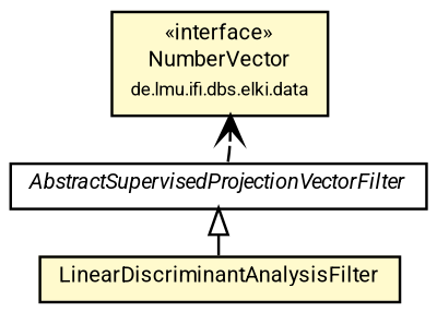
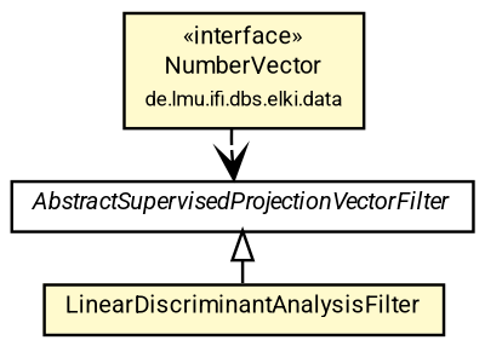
  digraph {
    nodesep=0.15
    rankdir=TB
    ranksep=0.25
    node [fontcolor=black fontname=Roboto fontsize=8 margin=0 shape=plaintext]
    edge [color=black fontname=Roboto fontsize=7 labelfontname=Roboto labelfontsize=7]
    n1 [height=0 label=<<table title="de.lmu.ifi.dbs.elki.data.NumberVector" border="0" cellborder="1" cellspacing="0" cellpadding="2" bgcolor="LemonChiffon" href="../../../data/NumberVector.html" target="_parent"> 		<tr><td><table border="0" cellspacing="0" cellpadding="1"> 		<tr><td align="center" balign="center"> &#171;interface&#187; </td></tr> 		<tr><td align="center" balign="center"> <font face="Roboto">NumberVector</font> </td></tr> 		<tr><td align="center" balign="center"> <font face="Roboto" point-size="7.0">de.lmu.ifi.dbs.elki.data</font> </td></tr> 		</table></td></tr> 		</table>> width=0]
    n2 [height=0 label=<<table title="de.lmu.ifi.dbs.elki.datasource.filter.transform.AbstractSupervisedProjectionVectorFilter" border="0" cellborder="1" cellspacing="0" cellpadding="2" href="AbstractSupervisedProjectionVectorFilter.html" target="_parent"> 		<tr><td><table border="0" cellspacing="0" cellpadding="1"> 		<tr><td align="center" balign="center"> <font face="Roboto"><i>AbstractSupervisedProjectionVectorFilter</i></font> </td></tr> 		</table></td></tr> 		</table>> width=0]
    n3 [height=0 label=<<table title="de.lmu.ifi.dbs.elki.datasource.filter.transform.LinearDiscriminantAnalysisFilter" border="0" cellborder="1" cellspacing="0" cellpadding="2" bgcolor="lemonChiffon" href="LinearDiscriminantAnalysisFilter.html" target="_parent"> 		<tr><td><table border="0" cellspacing="0" cellpadding="1"> 		<tr><td align="center" balign="center"> <font face="Roboto">LinearDiscriminantAnalysisFilter</font> </td></tr> 		</table></td></tr> 		</table>> width=0]
-   n2 -> n1 [arrowhead=open style=dashed weight=0]
+   n1 -> n2 [arrowhead=open style=dashed weight=0]
    n2 -> n3 [arrowtail=empty dir=back weight=10]
  }
